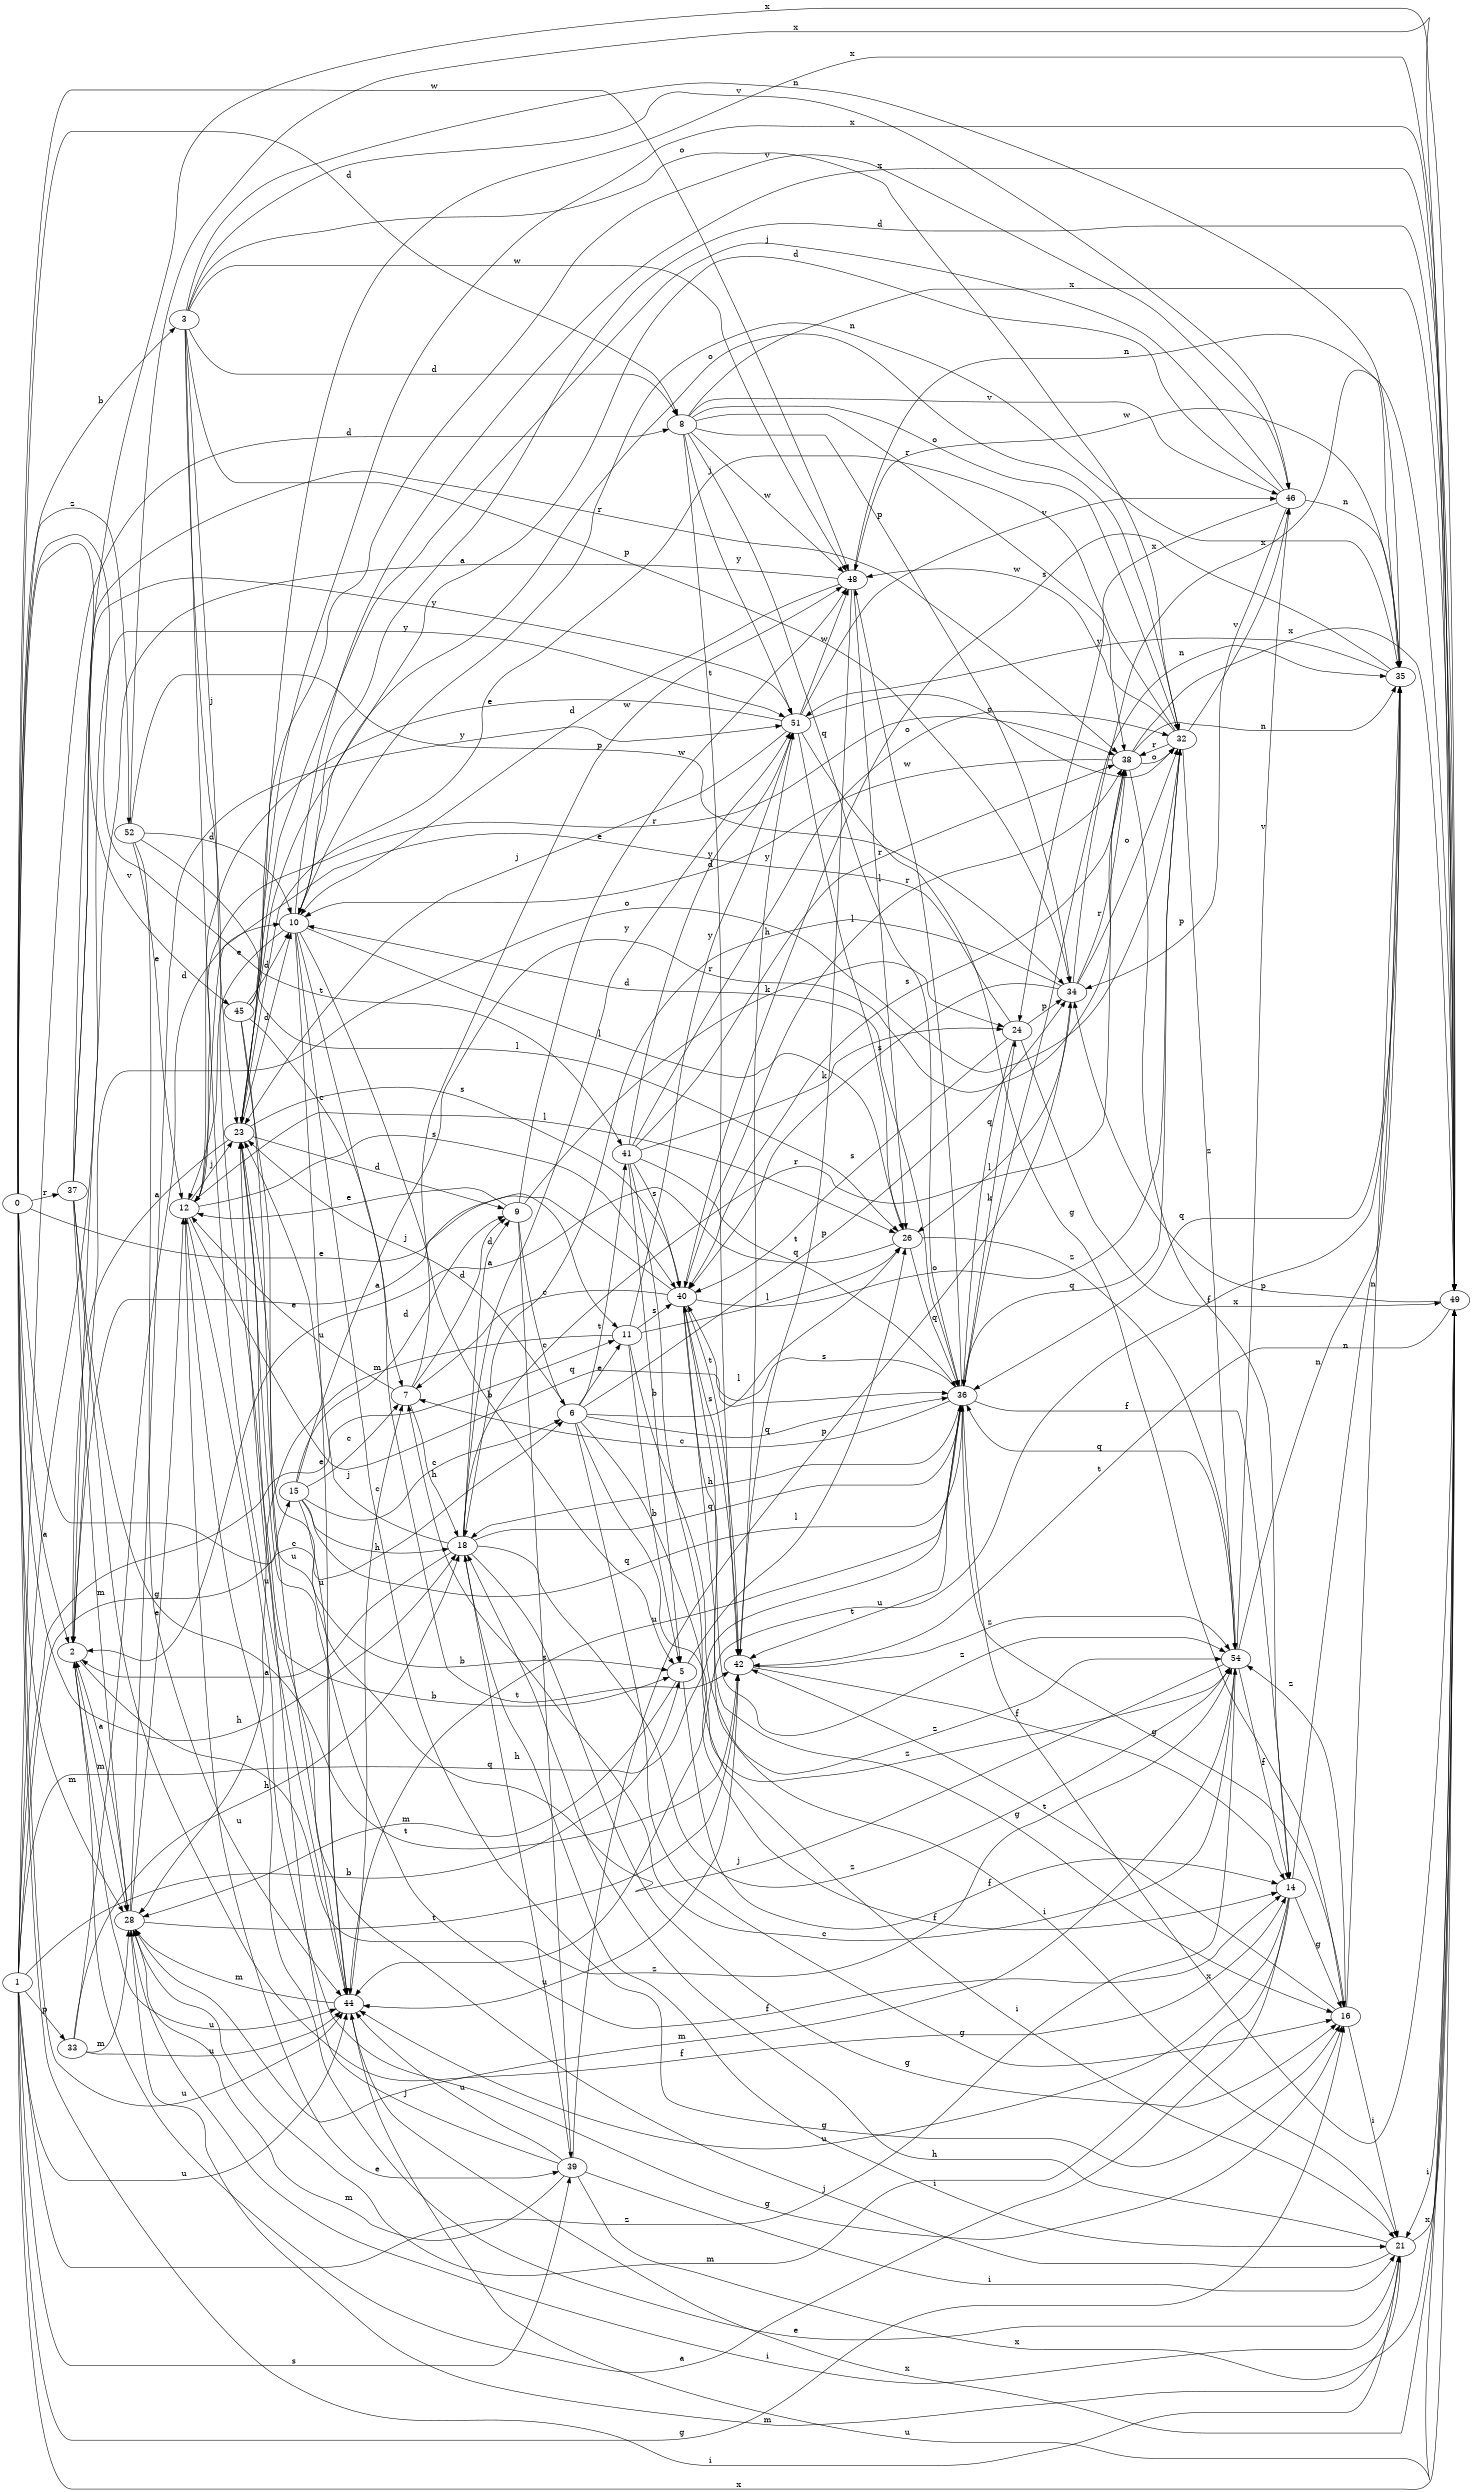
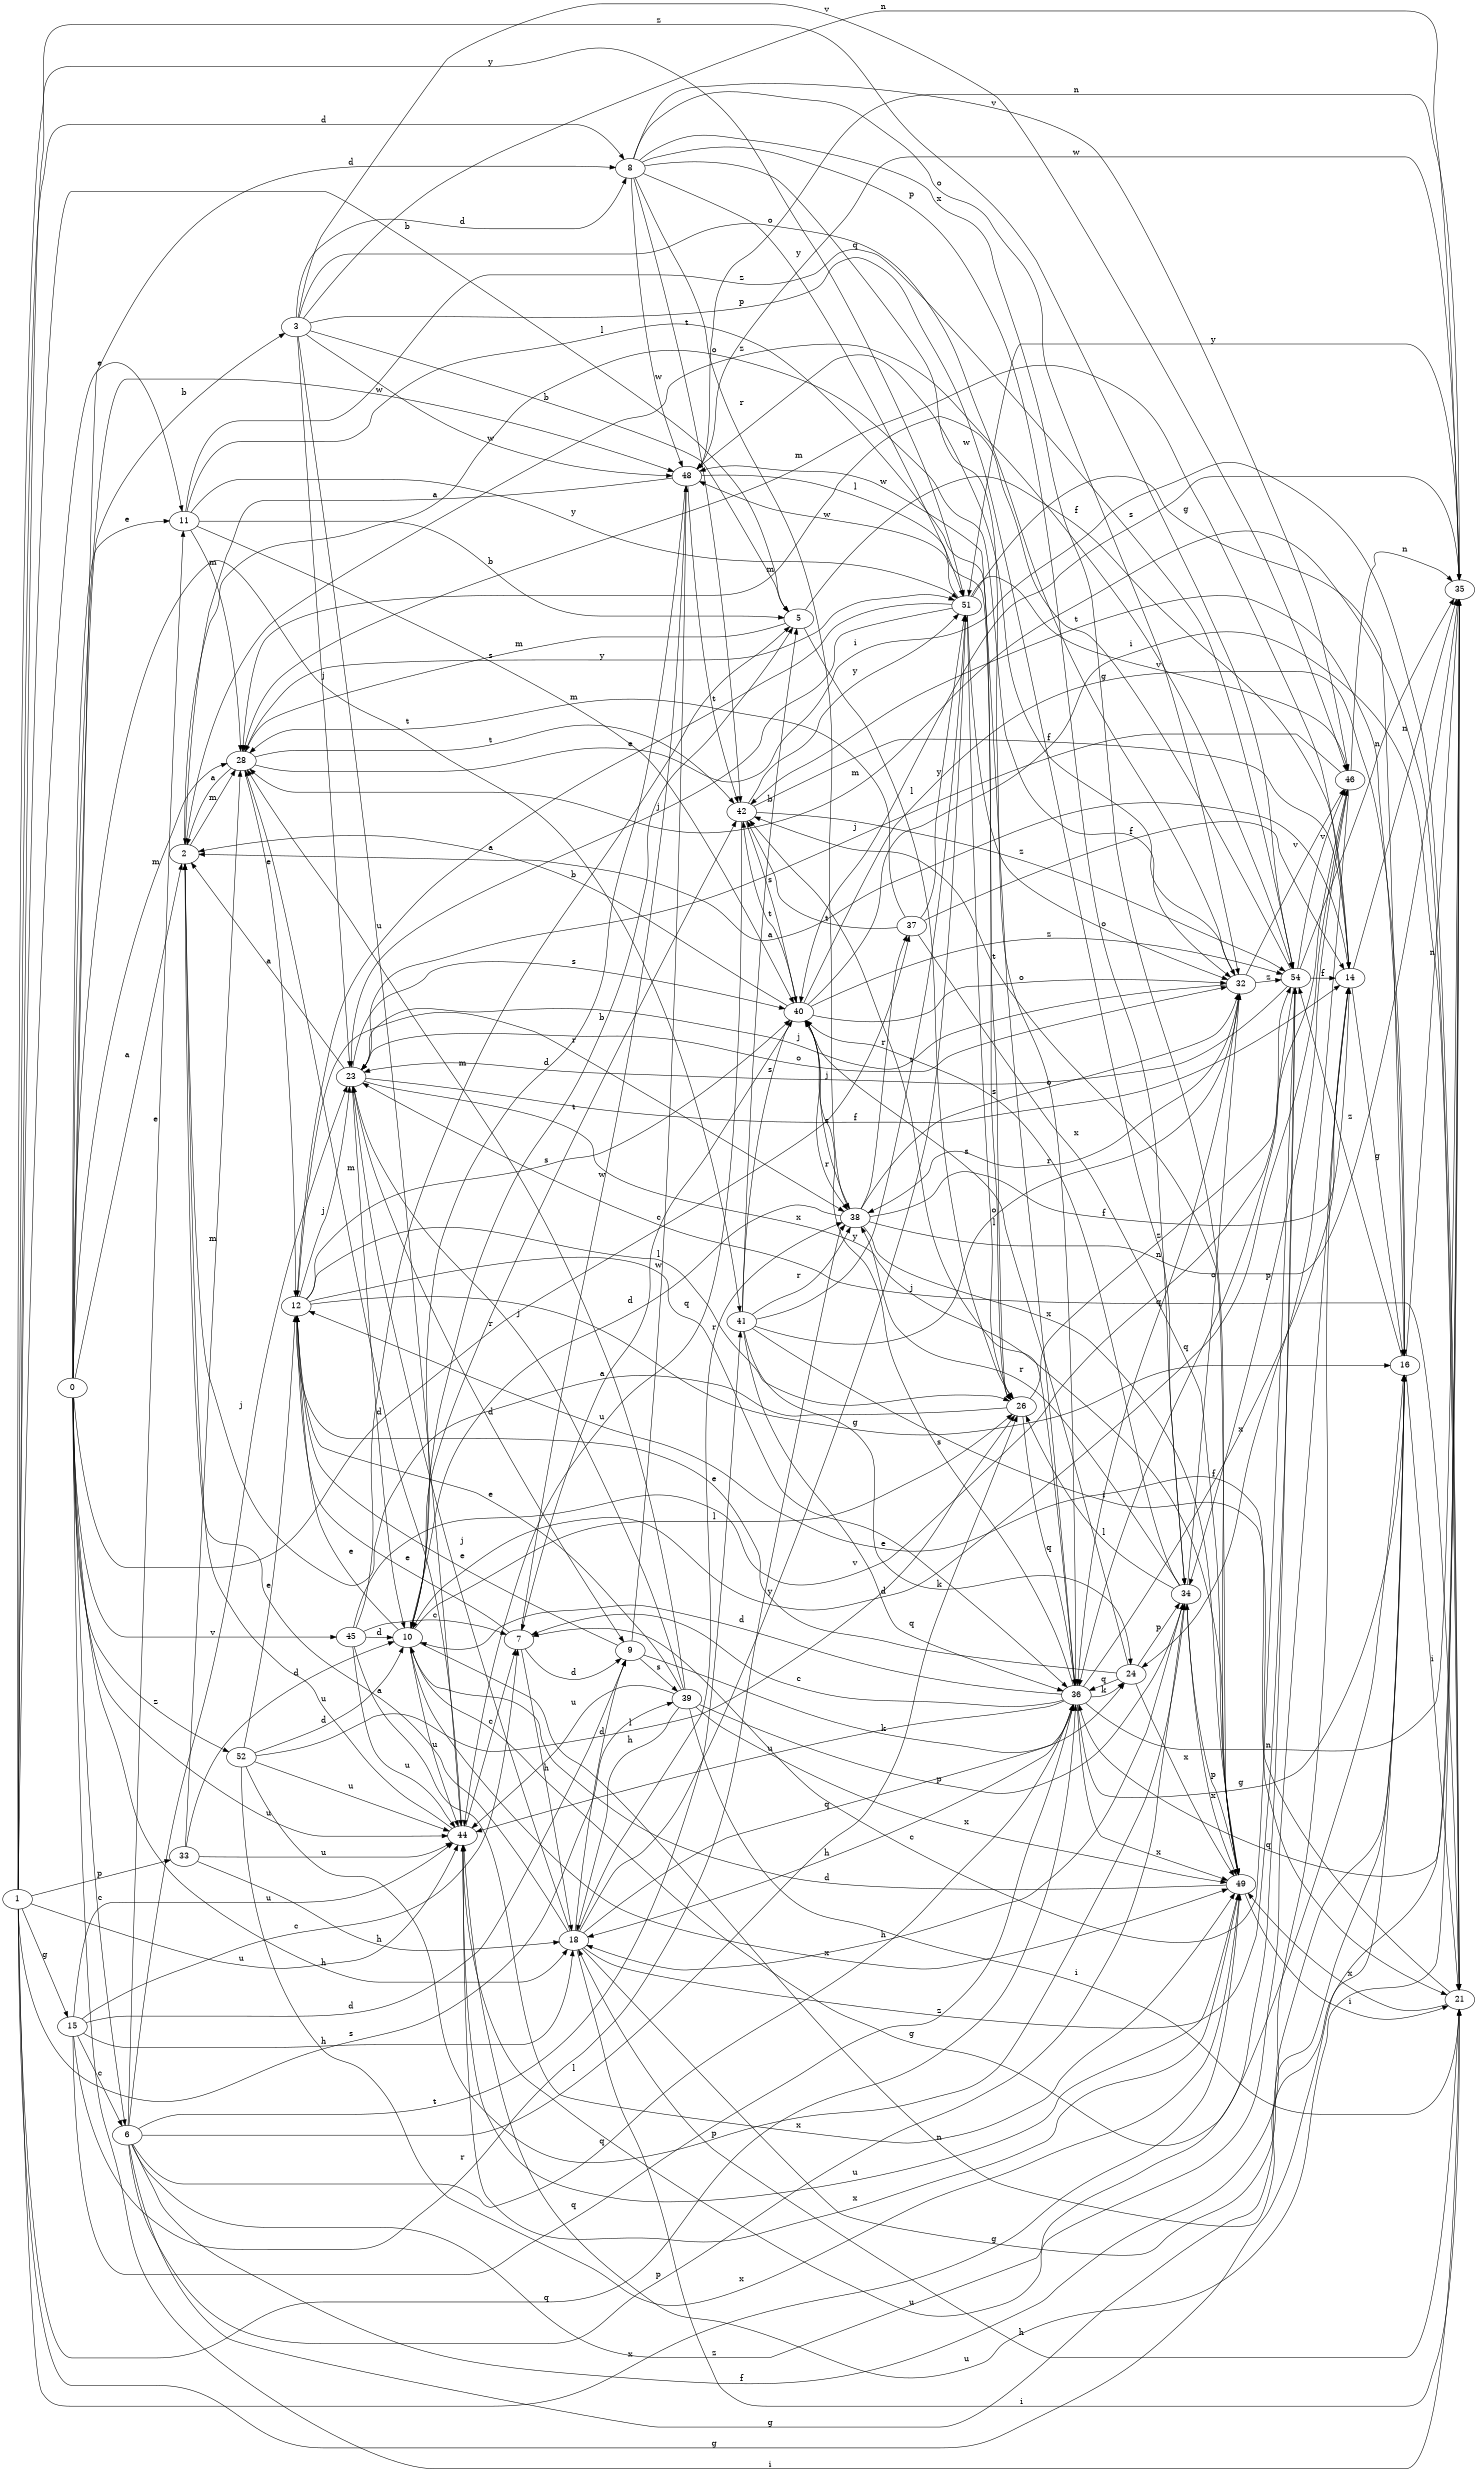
  strict digraph {
    rankdir=LR
    0
    2
    3
    6
    8
    11
    18
    21
    28
    37
    41
    44
    45
    48
    52
    54
    32
    5
    23
    n20 [label=35]
    34
    46
    16
    36
    14
    26
    49
    51
    38
    42
    40
    9
    12
    24
    7
    10
    1
    15
    33
    39
    0 -> 2 [label=a]
    0 -> 3 [label=b]
    0 -> 6 [label=c]
    0 -> 8 [label=d]
    0 -> 11 [label=e]
    0 -> 18 [label=h]
    0 -> 21 [label=i]
    0 -> 28 [label=m]
    0 -> 37 [label=r]
    0 -> 41 [label=t]
    0 -> 44 [label=u]
    0 -> 45 [label=v]
    0 -> 48 [label=w]
    0 -> 52 [label=z]
    2 -> 28 [label=m]
-   2 -> 44 [label=u]
+   44 -> 2 [label=u]
    2 -> 54 [label=z]
    2 -> 32 [label=o]
    3 -> 8 [label=d]
    3 -> 44 [label=u]
    3 -> 48 [label=w]
    3 -> 32 [label=o]
    3 -> 5 [label=b]
    3 -> 23 [label=j]
    3 -> n20 [label=n]
    3 -> 34 [label=p]
    3 -> 46 [label=v]
    6 -> 11 [label=e]
    6 -> 41 [label=t]
    6 -> 54 [label=z]
    6 -> 23 [label=j]
    6 -> 34 [label=p]
    6 -> 16 [label=g]
    6 -> 36 [label=q]
    6 -> 14 [label=f]
    6 -> 26 [label=l]
    8 -> 48 [label=w]
    8 -> 32 [label=o]
    8 -> 34 [label=p]
    8 -> 46 [label=v]
    8 -> 36 [label=q]
    8 -> 49 [label=x]
    8 -> 51 [label=y]
    8 -> 38 [label=r]
    8 -> 42 [label=t]
    11 -> 28 [label=m]
    11 -> 54 [label=z]
    11 -> 5 [label=b]
    11 -> 26 [label=l]
    11 -> 51 [label=y]
    11 -> 40 [label=s]
    18 -> 2 [label=a]
    18 -> 21 [label=i]
    18 -> 54 [label=z]
    18 -> 23 [label=j]
    18 -> 16 [label=g]
    18 -> 36 [label=q]
    18 -> 51 [label=y]
    18 -> 38 [label=r]
    18 -> 9 [label=d]
    21 -> 18 [label=h]
    21 -> 28 [label=m]
    21 -> 23 [label=j]
    21 -> 49 [label=x]
    21 -> 12 [label=e]
    28 -> 2 [label=a]
    28 -> 21 [label=i]
    28 -> 51 [label=y]
    28 -> 42 [label=t]
    28 -> 12 [label=e]
    37 -> 28 [label=m]
    37 -> 14 [label=f]
    37 -> 49 [label=x]
    37 -> 51 [label=y]
-   37 -> 38 [label=r]
+   38 -> 37 [label=r]
    37 -> 42 [label=t]
    41 -> 21 [label=i]
    41 -> 32 [label=o]
    41 -> 5 [label=b]
    41 -> 36 [label=q]
    41 -> 51 [label=y]
    41 -> 38 [label=r]
    41 -> 40 [label=s]
    41 -> 24 [label=k]
    44 -> 28 [label=m]
    44 -> 49 [label=x]
    44 -> 7 [label=c]
    45 -> 44 [label=u]
    45 -> 5 [label=b]
    45 -> 46 [label=v]
    45 -> 49 [label=x]
    45 -> 7 [label=c]
    45 -> 10 [label=d]
    48 -> 2 [label=a]
    48 -> n20 [label=n]
    48 -> 26 [label=l]
    48 -> 42 [label=t]
    48 -> 10 [label=d]
    52 -> 44 [label=u]
    52 -> 34 [label=p]
    52 -> 26 [label=l]
    52 -> 49 [label=x]
    52 -> 12 [label=e]
    52 -> 10 [label=d]
    54 -> 28 [label=m]
    54 -> 23 [label=j]
    54 -> n20 [label=n]
    54 -> 46 [label=v]
    54 -> 36 [label=q]
    54 -> 14 [label=f]
    54 -> 7 [label=c]
    32 -> 48 [label=w]
    32 -> 54 [label=z]
    32 -> 23 [label=j]
    32 -> 46 [label=v]
    32 -> 36 [label=q]
    32 -> 38 [label=r]
    5 -> 28 [label=m]
    5 -> 14 [label=f]
    5 -> 26 [label=l]
    23 -> 2 [label=a]
    23 -> 32 [label=o]
    23 -> 14 [label=f]
    23 -> 49 [label=x]
    23 -> 40 [label=s]
    23 -> 9 [label=d]
    23 -> 10 [label=d]
    n20 -> 44 [label=u]
    n20 -> 48 [label=w]
    n20 -> 36 [label=q]
    n20 -> 51 [label=y]
    n20 -> 40 [label=s]
    34 -> 18 [label=h]
    34 -> 32 [label=o]
    34 -> 26 [label=l]
    34 -> 49 [label=x]
    34 -> 38 [label=r]
    34 -> 40 [label=s]
    46 -> 23 [label=j]
    46 -> n20 [label=n]
    46 -> 34 [label=p]
    46 -> 24 [label=x]
    46 -> 10 [label=d]
    16 -> 21 [label=i]
    16 -> 54 [label=z]
    16 -> n20 [label=n]
    16 -> 42 [label=t]
    36 -> 18 [label=h]
    36 -> 44 [label=u]
    36 -> 48 [label=w]
    36 -> n20 [label=n]
    36 -> 16 [label=g]
    36 -> 14 [label=f]
    36 -> 49 [label=x]
    36 -> 42 [label=t]
    36 -> 40 [label=s]
    36 -> 24 [label=k]
    36 -> 7 [label=c]
    36 -> 10 [label=d]
    14 -> 2 [label=a]
    14 -> 28 [label=m]
    14 -> 44 [label=u]
    14 -> n20 [label=n]
    14 -> 16 [label=g]
    26 -> 2 [label=a]
    26 -> 54 [label=z]
    26 -> 36 [label=q]
    49 -> 21 [label=i]
    49 -> 44 [label=u]
    49 -> 34 [label=p]
    49 -> 42 [label=t]
    49 -> 10 [label=d]
    51 -> 48 [label=w]
    51 -> 32 [label=o]
    51 -> 23 [label=j]
    51 -> 46 [label=v]
    51 -> 16 [label=g]
    51 -> 26 [label=l]
    51 -> 12 [label=e]
    38 -> 32 [label=o]
    38 -> n20 [label=n]
    38 -> 14 [label=f]
    38 -> 49 [label=x]
    38 -> 40 [label=s]
    38 -> 10 [label=d]
    42 -> 44 [label=u]
    42 -> 54 [label=z]
    42 -> 14 [label=f]
    42 -> 51 [label=y]
    42 -> 40 [label=s]
    40 -> 2 [label=a]
    40 -> 21 [label=i]
    40 -> 54 [label=z]
    40 -> 32 [label=o]
    40 -> 16 [label=g]
    40 -> 38 [label=r]
    40 -> 42 [label=t]
    40 -> 7 [label=c]
-   9 -> 6 [label=c]
    9 -> 48 [label=w]
    9 -> 12 [label=e]
    9 -> 24 [label=k]
    9 -> 39 [label=s]
    12 -> 23 [label=j]
    12 -> 16 [label=g]
    12 -> 36 [label=q]
    12 -> 26 [label=l]
    12 -> 38 [label=r]
    12 -> 40 [label=s]
    24 -> 34 [label=p]
    24 -> 36 [label=q]
    24 -> 49 [label=x]
    24 -> 40 [label=s]
    24 -> 12 [label=e]
    7 -> 18 [label=h]
    7 -> 48 [label=w]
    7 -> 9 [label=d]
    7 -> 12 [label=e]
    10 -> 44 [label=u]
    10 -> 5 [label=b]
    10 -> n20 [label=n]
    10 -> 16 [label=g]
    10 -> 26 [label=l]
    10 -> 49 [label=x]
    10 -> 42 [label=t]
    10 -> 12 [label=e]
    1 -> 8 [label=d]
    1 -> 11 [label=e]
    1 -> 44 [label=u]
    1 -> 54 [label=z]
    1 -> 5 [label=b]
    1 -> 16 [label=g]
    1 -> 36 [label=q]
    1 -> 49 [label=x]
    1 -> 51 [label=y]
    1 -> 15 [label=g]
    1 -> 33 [label=p]
    1 -> 39 [label=s]
    15 -> 6 [label=c]
    15 -> 18 [label=h]
    15 -> 44 [label=u]
    15 -> 36 [label=q]
    15 -> 38 [label=r]
    15 -> 9 [label=d]
    15 -> 7 [label=c]
    33 -> 18 [label=h]
    33 -> 28 [label=m]
    33 -> 44 [label=u]
    33 -> 10 [label=d]
    39 -> 18 [label=h]
    39 -> 21 [label=i]
    39 -> 28 [label=m]
    39 -> 44 [label=u]
    39 -> 23 [label=j]
    39 -> 34 [label=p]
    39 -> 49 [label=x]
-   12 -> 39 [label=e]
+   39 -> 12 [label=e]
  }
